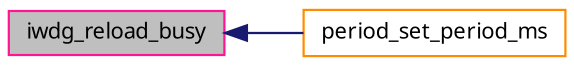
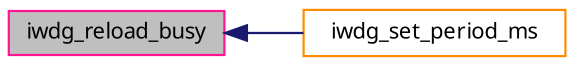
  digraph {
    rankdir=LR
    fontname="Noto Sans"
    node [fontname="Noto Sans" fontsize=10 shape=record style=filled]
    n1 [color=deeppink fillcolor=grey75 fontcolor=black height=0.2 label=iwdg_reload_busy width=0.4]
-   n2 [color=darkorange fillcolor=white height=0.2 label=period_set_period_ms width=0.4]
+   n2 [color=darkorange fillcolor=white height=0.2 label=iwdg_set_period_ms width=0.4]
    n1 -> n2 [color=midnightblue dir=back fontname="Noto Sans" fontsize=10 labelfontname=Helvetica labelfontsize=10 style=solid]
  }
